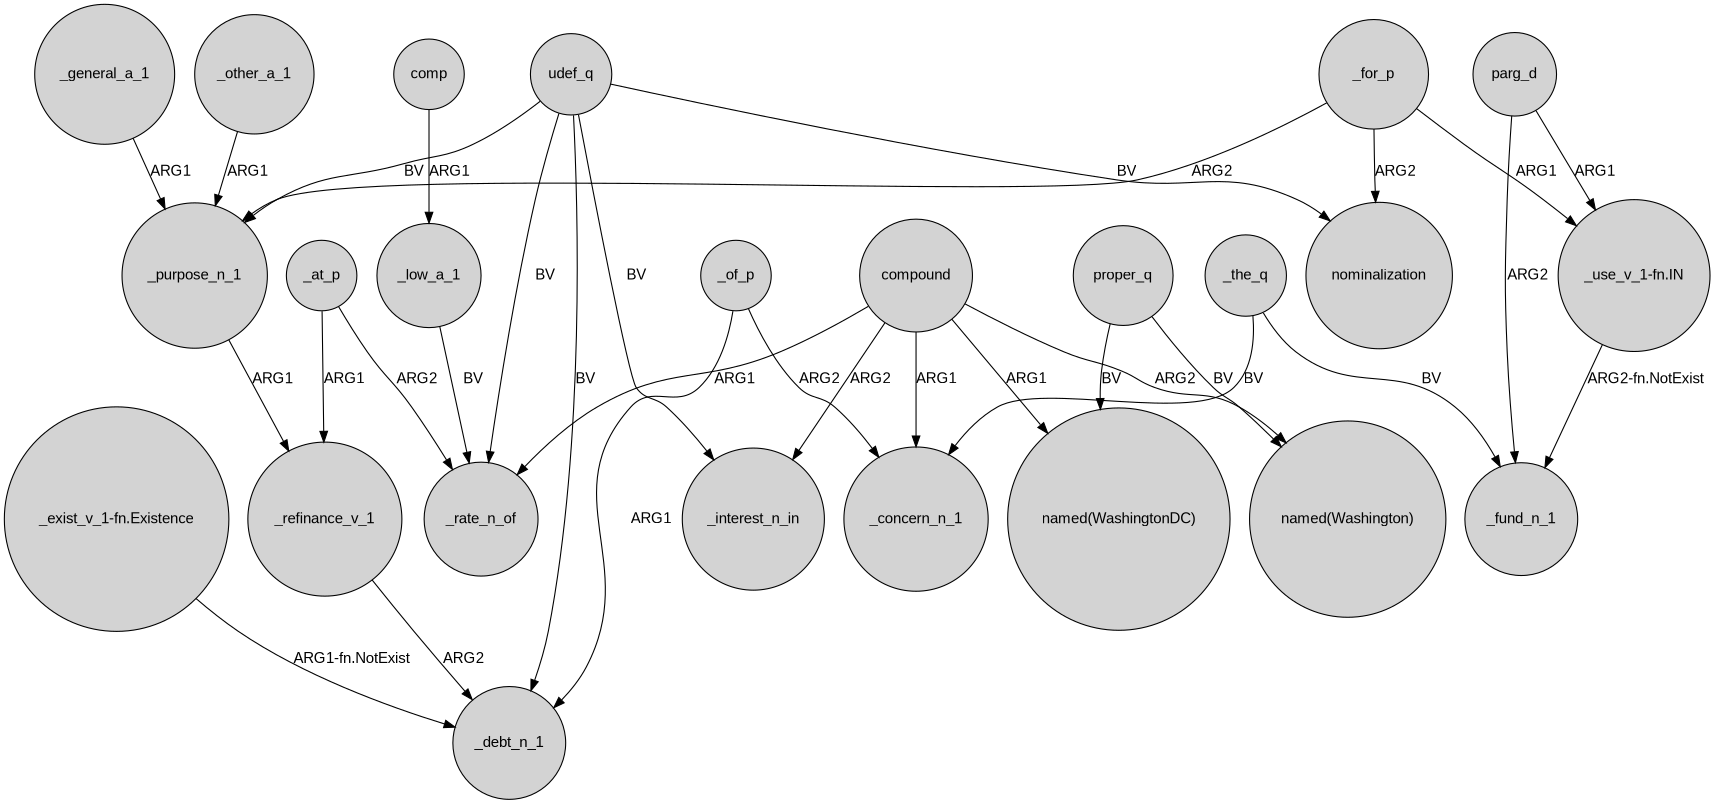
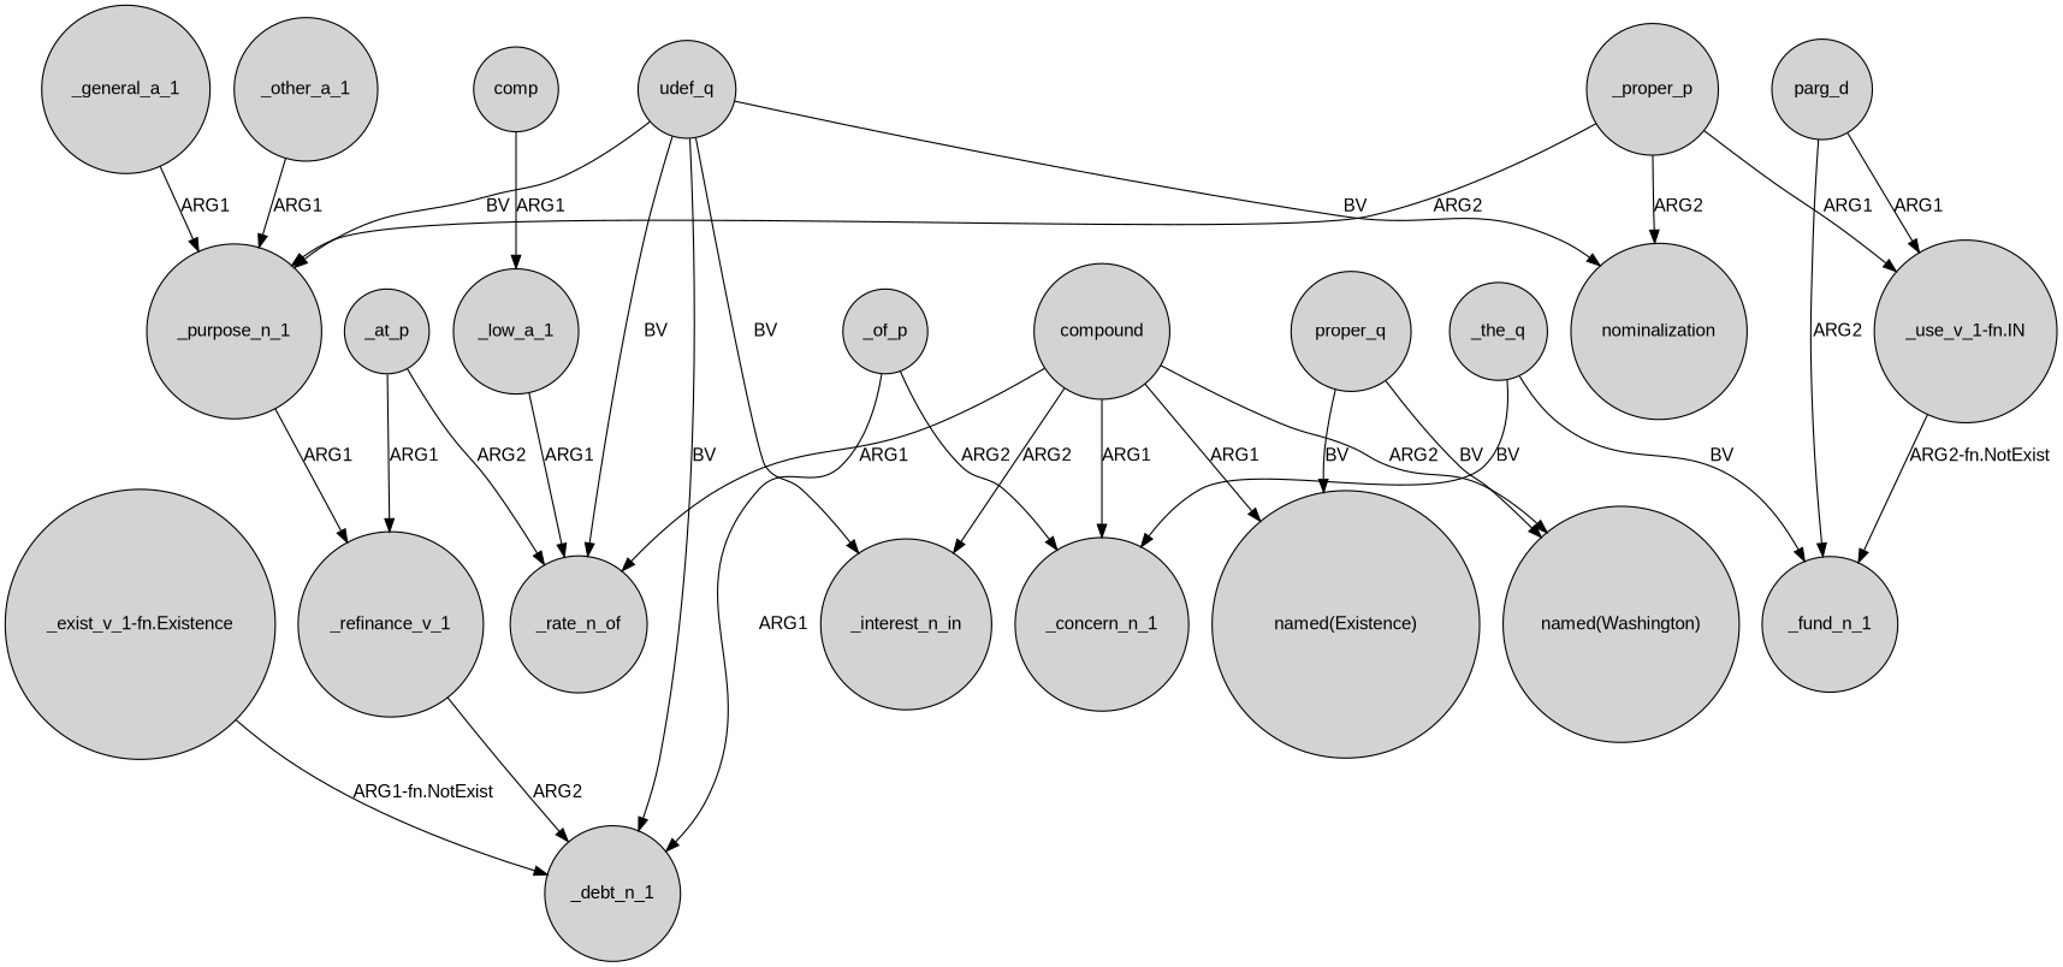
  digraph {
    fontname="Liberation Sans"
    node [fontname="Liberation Sans" shape=circle style=filled]
    edge [fontname="Liberation Sans"]
    "_exist_v_1-fn.Existence"
    _debt_n_1
    _of_p
    _concern_n_1
    _at_p
    _rate_n_of
    _refinance_v_1
    _general_a_1
    _purpose_n_1
    udef_q
    nominalization
    _interest_n_in
    "_use_v_1-fn.IN"
    _fund_n_1
    compound
-   "named(WashingtonDC)"
+   "named(WashingtonDC)" [label="named(Existence)"]
    "named(Washington)"
-   _for_p
+   _for_p [label=_proper_p]
    proper_q
    parg_d
    _the_q
    _low_a_1
    _other_a_1
    comp
    "_exist_v_1-fn.Existence" -> _debt_n_1 [label="ARG1-fn.NotExist"]
    _of_p -> _debt_n_1 [label=ARG1]
    _of_p -> _concern_n_1 [label=ARG2]
    _at_p -> _rate_n_of [label=ARG2]
    _at_p -> _refinance_v_1 [label=ARG1]
    _refinance_v_1 -> _debt_n_1 [label=ARG2]
    _general_a_1 -> _purpose_n_1 [label=ARG1]
    _purpose_n_1 -> _refinance_v_1 [label=ARG1]
    udef_q -> _debt_n_1 [label=BV]
    udef_q -> _rate_n_of [label=BV]
    udef_q -> _purpose_n_1 [label=BV]
    udef_q -> nominalization [label=BV]
    udef_q -> _interest_n_in [label=BV]
    "_use_v_1-fn.IN" -> _fund_n_1 [label="ARG2-fn.NotExist"]
    compound -> _concern_n_1 [label=ARG1]
    compound -> _rate_n_of [label=ARG1]
    compound -> _interest_n_in [label=ARG2]
    compound -> "named(WashingtonDC)" [label=ARG1]
    compound -> "named(Washington)" [label=ARG2]
    _for_p -> _purpose_n_1 [label=ARG2]
    _for_p -> nominalization [label=ARG2]
    _for_p -> "_use_v_1-fn.IN" [label=ARG1]
    proper_q -> "named(WashingtonDC)" [label=BV]
    proper_q -> "named(Washington)" [label=BV]
    parg_d -> "_use_v_1-fn.IN" [label=ARG1]
    parg_d -> _fund_n_1 [label=ARG2]
    _the_q -> _concern_n_1 [label=BV]
    _the_q -> _fund_n_1 [label=BV]
-   _low_a_1 -> _rate_n_of [label=BV]
+   _low_a_1 -> _rate_n_of [label=ARG1]
    _other_a_1 -> _purpose_n_1 [label=ARG1]
    comp -> _low_a_1 [label=ARG1]
  }
